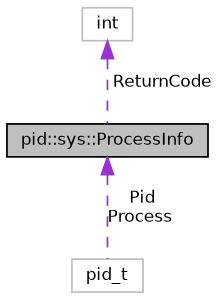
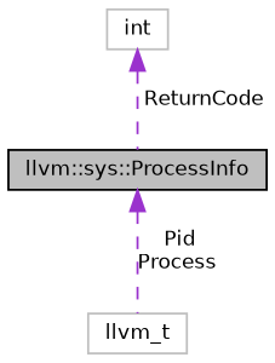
  digraph {
    node [color=grey75 fontname=Helvetica fontsize=10 shape=record]
    edge [color=darkorchid3 dir=back fontname=Helvetica fontsize=10 labelfontname=Helvetica labelfontsize=10 style=dashed]
-   n1 [color=black fillcolor=grey75 fontcolor=black height=0.2 label="pid::sys::ProcessInfo" style=filled width=0.4]
-   n2 [height=0.2 label=pid_t width=0.4]
+   n1 [color=black fillcolor=grey75 fontcolor=black height=0.2 label="llvm::sys::ProcessInfo" style=filled width=0.4]
+   n2 [height=0.2 label=llvm_t width=0.4]
    n3 [height=0.2 label=int width=0.4]
    n1 -> n2 [label=" Pid\nProcess"]
    n3 -> n1 [label=" ReturnCode"]
  }
